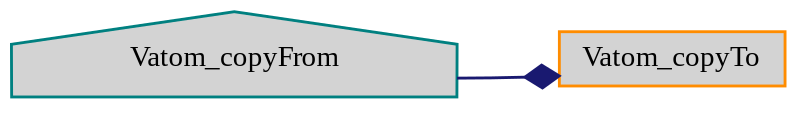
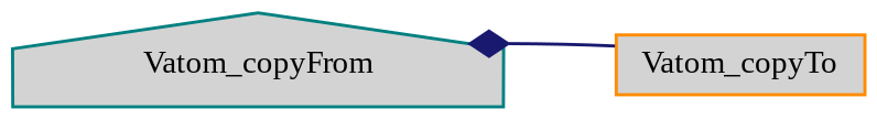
  digraph {
    rankdir=LR
    fontname="Liberation Serif"
    node [fillcolor=lightgrey fontname="Liberation Serif" fontsize=10 style=filled]
    n1 [color=teal fontcolor=black height=0.2 label=Vatom_copyFrom shape=house width=0.4]
    n2 [color=darkorange height=0.2 label=Vatom_copyTo shape=box width=0.4]
-   n1 -> n2 [color=midnightblue fontname="Liberation Serif" fontsize=10 labelfontname=FreeSans labelfontsize=10 style=solid arrowhead=diamond]
+   n2 -> n1 [color=midnightblue fontname="Liberation Serif" fontsize=10 labelfontname=FreeSans labelfontsize=10 style=solid arrowhead=diamond]
  }
